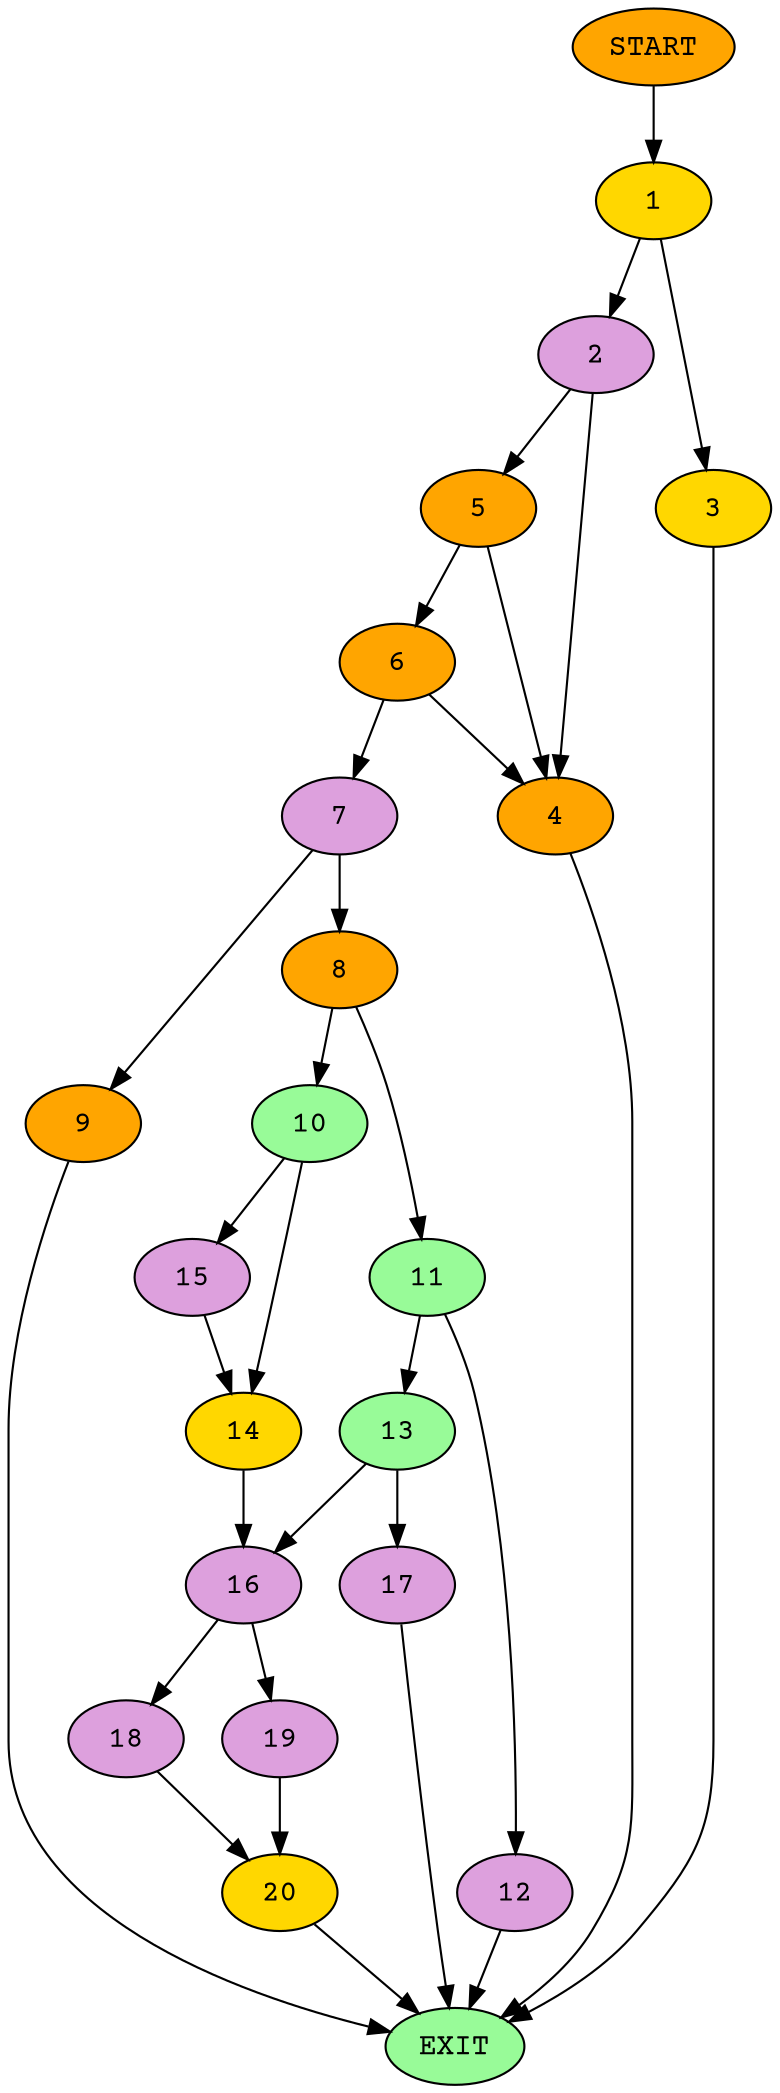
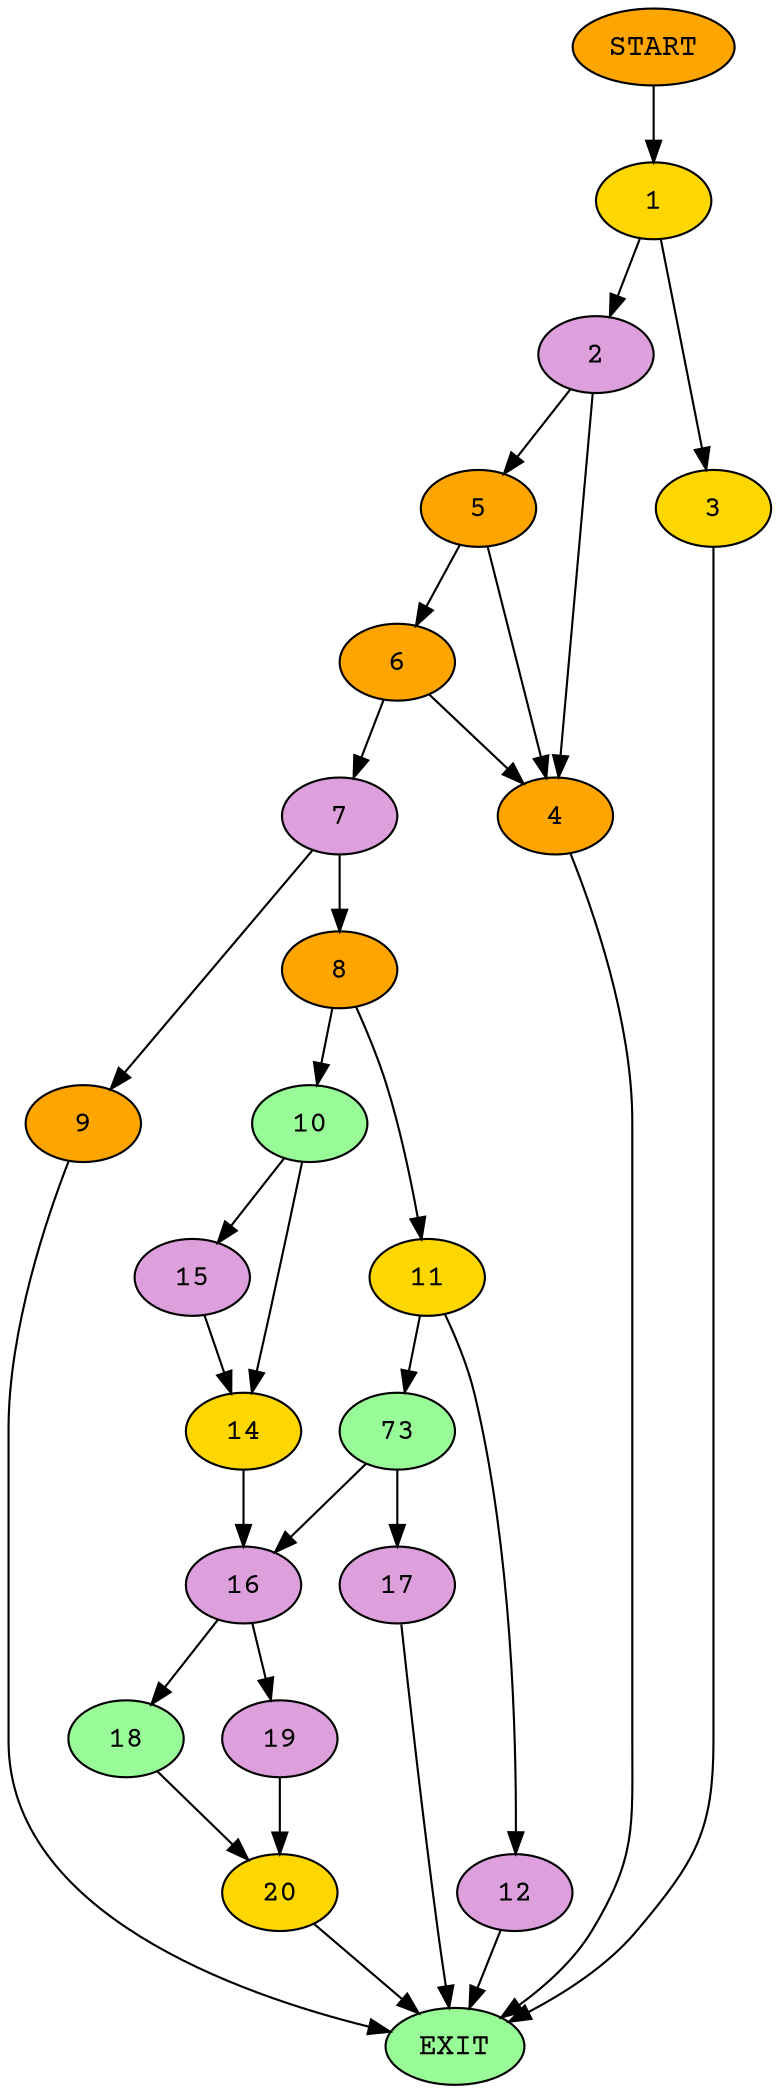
  digraph {
    fontname="Courier Prime"
    node [fillcolor=plum fontname="Courier Prime" style=filled]
    edge [fontname="Courier Prime"]
    n1 [fillcolor=orange label=START]
    1 [fillcolor=gold]
    2
    3 [fillcolor=gold]
    n5 [fillcolor=palegreen label=EXIT]
    4 [fillcolor=orange]
    5 [fillcolor=orange]
    6 [fillcolor=orange]
    7
    8 [fillcolor=orange]
    9 [fillcolor=orange]
    10 [fillcolor=palegreen]
-   11 [fillcolor=palegreen]
+   11 [fillcolor=gold]
    14 [fillcolor=gold]
    15
    12
-   13 [fillcolor=palegreen]
+   13 [fillcolor=palegreen label=73]
    16
    17
-   18
+   18 [fillcolor=palegreen]
    19
    20 [fillcolor=gold]
    n1 -> 1
    1 -> 2
    1 -> 3
    2 -> 4
    2 -> 5
    3 -> n5
    4 -> n5
    5 -> 4
    5 -> 6
    6 -> 4
    6 -> 7
    7 -> 8
    7 -> 9
    8 -> 10
    8 -> 11
    9 -> n5
    10 -> 14
    10 -> 15
    11 -> 12
    11 -> 13
    14 -> 16
    15 -> 14
    12 -> n5
    13 -> 16
    13 -> 17
    16 -> 18
    16 -> 19
    17 -> n5
    18 -> 20
    19 -> 20
    20 -> n5
  }
